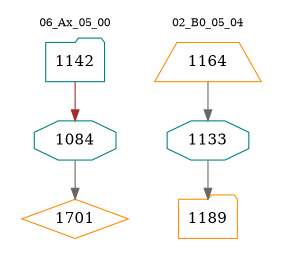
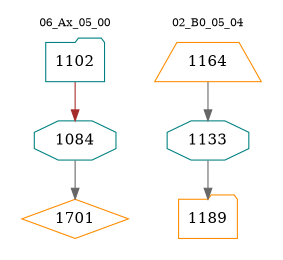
  digraph {
    node [color=teal shape=folder]
    edge [color=gray40]
-   n1 [label=1142]
+   n1 [label=1102]
    n2 [label=1084 shape=octagon]
    n3 [color=darkorange label=1701 shape=diamond]
    n4 [color=darkorange label=1164 shape=trapezium]
    n5 [label=1133 shape=octagon]
    n6 [color=darkorange label=1189]
    subgraph cluster_1 {
      color=white
      fontsize=10
      label="06_Ax_05_00"
      n1
      n2
      n3
    }
    subgraph cluster_2 {
      color=white
      fontsize=10
      label="02_B0_05_04"
      n4
      n5
      n6
    }
    n1 -> n2 [color=brown]
    n2 -> n3
    n4 -> n5
    n5 -> n6
  }
